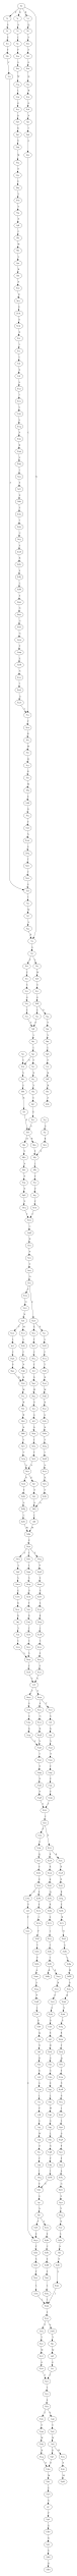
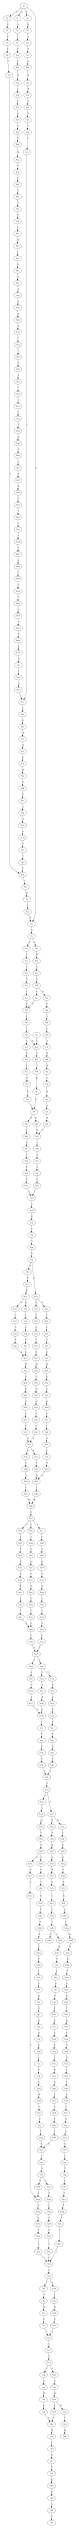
  strict digraph {
    fontname="Playfair Display"
    node [fontname="Playfair Display"]
    edge [fontname="Playfair Display"]
    S0
    S1
    S2
    S3
    S4
    S5
    S6
    S7
    S8
    S9
    S10
    S11
    S12
    S13
    S14
    S15
    S16
    S17
    S18
    S19
    S20
    S21
    S22
    S23
    S24
    S25
    S26
    S27
    S28
    S29
    S30
    S31
    S32
    S33
    S34
    S35
    S36
    S37
    S38
    S39
    S40
    S41
    S42
    S43
    S44
    S45
    S46
    S47
    S48
    S49
    S50
    S52
    S56
    S53
    S54
    S55
    S51
    S57
    S58
    S59
    S60
    S61
    S62
    S63
    S64
    S65
    S66
    S67
    S68
    S69
    S70
    S71
    S72
    S73
    S74
    S75
    S76
    S77
    S78
    S79
    S80
    S81
    S82
    S83
    S84
    S85
    S86
    S87
    S88
    S89
    S90
    S91
    S92
    S93
    S94
    S95
    S96
    S97
    S98
    S99
    S100
    S101
    S102
    S103
    S104
    S105
    S106
    S107
    S108
    S109
    S110
    S111
    S112
    S113
    S114
    S115
    S116
    S117
    S118
    S119
    S120
    S121
    S122
    S123
    S124
    S125
    S126
    S127
    S128
    S129
    S130
    S131
    S132
    S133
    S134
    S135
    S136
    S137
    S138
    S139
    S140
    S141
    S142
    S143
    S144
    S145
    S146
    S147
    S148
    S149
    S150
    S151
    S152
    S153
    S154
    S155
    S156
    S157
    S158
    S159
    S160
    S161
    S162
    S163
    S164
    S165
    S166
    S167
    S168
    S169
    S170
    S171
    S172
    S173
    S174
    S175
    S176
    S177
    S178
    S179
    S180
    S181
    S182
    S183
    S184
    S185
    S186
    S187
    S188
    S189
    S190
    S191
    S192
    S193
    S194
    S195
    S196
    S197
    S198
    S199
    S200
    S201
    S202
    S203
    S204
    S205
    S206
    S207
    S208
    S209
    S210
    S211
    S212
    S213
    S214
    S215
    S216
    S217
    S218
    S219
    S220
    S221
    S222
    S223
    S224
    S225
    S226
    S227
    S228
    S229
    S230
    S231
    S232
    S233
    S234
    S235
    S236
    S237
    S238
    S239
    S240
    S241
    S242
    S243
    S244
    S245
    S246
    S247
    S248
    S249
    S250
    S251
    S252
    S253
    S254
    S255
    S256
    S257
    S258
    S259
    S260
    S261
    S262
    S263
    S264
    S265
    S266
    S267
    S268
    S269
    S270
    S271
    S272
    S273
    S274
    S275
    S276
    S277
    S278
    S279
    S280
    S281
    S282
    S283
    S284
    S285
    S286
    S287
    S288
    S289
    S293
    S290
    S291
    S292
    S294
    S295
    S296
    S297
    S298
    S299
    S300
    S301
    S302
    S303
    S304
    S305
    S306
    S307
    S308
    S309
    S310
    S311
    S312
    S313
    S314
    S315
    S316
    S317
    S318
    S319
    S320
    S321
    S322
    S323
    S324
    S325
    S326
    S327
    S328
    S329
    S330
    S331
    S332
    S333
    S334
    S335
    S336
    S337
    S338
    S339
    S340
    S341
    S342
    S343
    S344
    S345
    S346
    S347
    S348
    S349
    S350
    S351
    S352
    S353
    S354
    S355
    S356
    S357
    S358
    S359
    S360
    S361
    S362
    S363
    S364
    S365
    S366
    S367
    S368
    S369
    S370
    S371
    S372
    S373
    S374
    S375
    S376
    S377
    S378
    S379
    S380
    S381
    S382
    S383
    S384
    S385
    S386
    S387
    S388
    S389
    S390
    S391
    S392
    S0 -> S1 [label=D]
    S0 -> S2 [label=R]
    S0 -> S3 [label=F]
    S0 -> S4 [label=K]
    S1 -> S5 [label=A]
    S2 -> S6 [label=Q]
    S3 -> S7 [label=S]
    S4 -> S8 [label=G]
    S5 -> S9 [label=C]
    S6 -> S10 [label=S]
    S7 -> S11 [label=S]
    S8 -> S12 [label=F]
    S8 -> S13 [label=L]
    S9 -> S14 [label=F]
    S10 -> S15 [label=S]
    S11 -> S16 [label=T]
    S12 -> S17 [label=F]
    S13 -> S18 [label=W]
    S14 -> S19 [label=S]
    S15 -> S20 [label=G]
    S16 -> S21 [label=V]
    S17 -> S22 [label=S]
    S18 -> S23 [label=S]
    S19 -> S24 [label=W]
    S20 -> S25 [label=Q]
    S21 -> S26 [label=S]
    S22 -> S27 [label=G]
    S23 -> S28 [label=G]
    S24 -> S29 [label=L]
    S25 -> S30 [label=H]
    S26 -> S31 [label=C]
    S27 -> S32 [label=E]
    S28 -> S33 [label=E]
    S28 -> S34 [label=D]
    S29 -> S35 [label=G]
    S30 -> S36 [label=G]
    S31 -> S37 [label=W]
    S32 -> S38 [label=T]
    S33 -> S38 [label=T]
    S34 -> S39 [label=T]
    S35 -> S40 [label=D]
    S36 -> S41 [label=N]
    S37 -> S42 [label=L]
    S38 -> S43 [label=I]
    S39 -> S44 [label=V]
    S40 -> S45 [label=K]
    S41 -> S46 [label=I]
    S42 -> S4 [label=K]
    S43 -> S47 [label=C]
    S44 -> S48 [label=C]
    S45 -> S49 [label=D]
    S46 -> S50 [label=A]
    S47 -> S52 [label=S]
    S47 -> S56 [label=N]
    S48 -> S53 [label=S]
    S49 -> S54 [label=M]
    S50 -> S55 [label=C]
    S52 -> S57 [label=N]
    S56 -> S61 [label=Y]
    S53 -> S58 [label=K]
    S54 -> S59 [label=N]
    S55 -> S60 [label=Y]
    S51 -> S56 [label=S]
    S57 -> S62 [label=Y]
    S58 -> S63 [label=H]
    S59 -> S64 [label=E]
    S60 -> S65 [label=K]
    S61 -> S66 [label=S]
    S62 -> S67 [label=S]
    S63 -> S68 [label=A]
    S64 -> S69 [label=T]
    S65 -> S70 [label=W]
    S66 -> S71 [label=K]
    S67 -> S72 [label=K]
+   S68 -> S73 [label=K]
    S69 -> S74 [label=T]
    S70 -> S75 [label=Q]
    S71 -> S76 [label=G]
    S72 -> S76 [label=G]
    S73 -> S77 [label=G]
    S74 -> S78 [label=P]
    S75 -> S79 [label=K]
    S76 -> S80 [label=R]
    S76 -> S81 [label=H]
    S77 -> S82 [label=R]
    S78 -> S83 [label=C]
    S79 -> S84 [label=M]
    S80 -> S85 [label=Y]
    S81 -> S86 [label=Y]
    S82 -> S85 [label=Y]
    S83 -> S87 [label=W]
    S84 -> S88 [label=E]
    S85 -> S89 [label=I]
    S86 -> S90 [label=N]
    S87 -> S91 [label=L]
    S88 -> S92 [label=D]
    S89 -> S93 [label=F]
    S90 -> S94 [label=F]
    S91 -> S95 [label=K]
    S92 -> S96 [label=Y]
    S93 -> S97 [label=P]
    S94 -> S98 [label=P]
    S95 -> S99 [label=N]
    S96 -> S100 [label=N]
    S97 -> S101 [label=F]
    S98 -> S102 [label=F]
    S99 -> S103 [label=D]
    S100 -> S104 [label=S]
    S101 -> S105 [label=I]
    S102 -> S105 [label=I]
    S103 -> S106 [label=E]
    S104 -> S107 [label=T]
    S105 -> S108 [label=C]
    S106 -> S109 [label=N]
    S107 -> S110 [label=V]
    S108 -> S111 [label=R]
    S109 -> S112 [label=E]
    S110 -> S26 [label=S]
    S111 -> S113 [label=P]
    S112 -> S114 [label=I]
    S113 -> S115 [label=Y]
    S114 -> S116 [label=C]
    S115 -> S117 [label=D]
    S116 -> S118 [label=E]
    S117 -> S119 [label=T]
    S117 -> S120 [label=E]
    S118 -> S121 [label=S]
    S119 -> S122 [label=D]
    S120 -> S123 [label=K]
    S120 -> S124 [label=P]
    S121 -> S125 [label=I]
    S122 -> S126 [label=E]
    S123 -> S127 [label=T]
    S124 -> S128 [label=L]
    S125 -> S129 [label=V]
    S126 -> S130 [label=V]
    S126 -> S131 [label=M]
    S127 -> S132 [label=C]
    S128 -> S133 [label=C]
    S129 -> S134 [label=S]
    S130 -> S135 [label=L]
    S131 -> S136 [label=L]
    S132 -> S137 [label=Y]
    S133 -> S138 [label=T]
    S134 -> S139 [label=N]
    S135 -> S140 [label=C]
    S136 -> S141 [label=C]
    S137 -> S142 [label=K]
    S138 -> S143 [label=K]
    S139 -> S144 [label=R]
    S140 -> S145 [label=P]
    S141 -> S146 [label=P]
    S142 -> S147 [label=W]
    S143 -> S148 [label=W]
    S144 -> S149 [label=Y]
    S145 -> S150 [label=K]
    S146 -> S150 [label=K]
    S147 -> S151 [label=N]
    S148 -> S152 [label=K]
    S149 -> S153 [label=I]
    S150 -> S154 [label=W]
    S151 -> S155 [label=G]
    S152 -> S156 [label=G]
    S153 -> S157 [label=S]
    S154 -> S158 [label=H]
    S155 -> S159 [label=D]
    S156 -> S160 [label=D]
    S157 -> S161 [label=P]
    S158 -> S162 [label=R]
    S159 -> S163 [label=Y]
    S160 -> S164 [label=Y]
    S161 -> S165 [label=F]
    S162 -> S166 [label=D]
    S163 -> S167 [label=V]
    S164 -> S168 [label=I]
    S165 -> S169 [label=I]
    S166 -> S170 [label=Y]
    S167 -> S171 [label=A]
    S168 -> S172 [label=A]
    S169 -> S173 [label=C]
    S170 -> S174 [label=V]
    S171 -> S175 [label=K]
    S171 -> S176 [label=R]
    S172 -> S177 [label=K]
    S173 -> S178 [label=S]
    S174 -> S171 [label=A]
    S175 -> S179 [label=T]
    S176 -> S180 [label=T]
    S177 -> S181 [label=T]
    S178 -> S182 [label=K]
    S179 -> S183 [label=A]
    S180 -> S184 [label=A]
    S181 -> S183 [label=A]
    S182 -> S185 [label=S]
    S183 -> S186 [label=C]
    S184 -> S187 [label=C]
    S185 -> S188 [label=L]
    S186 -> S189 [label=W]
    S187 -> S189 [label=W]
    S188 -> S190 [label=S]
    S189 -> S191 [label=P]
    S190 -> S192 [label=N]
    S191 -> S193 [label=S]
    S191 -> S194 [label=F]
    S191 -> S195 [label=Y]
    S192 -> S196 [label=G]
    S193 -> S197 [label=L]
    S194 -> S198 [label=F]
    S195 -> S199 [label=L]
    S196 -> S200 [label=G]
    S197 -> S201 [label=S]
    S198 -> S202 [label=S]
    S199 -> S203 [label=S]
    S200 -> S204 [label=F]
    S201 -> S205 [label=G]
    S202 -> S206 [label=N]
    S203 -> S207 [label=N]
    S204 -> S208 [label=E]
    S205 -> S209 [label=K]
    S206 -> S210 [label=A]
    S207 -> S211 [label=T]
    S208 -> S212 [label=N]
    S209 -> S213 [label=K]
    S210 -> S214 [label=K]
    S211 -> S215 [label=K]
    S212 -> S216 [label=I]
    S213 -> S217 [label=T]
    S214 -> S218 [label=I]
    S215 -> S219 [label=T]
    S216 -> S220 [label=A]
    S217 -> S221 [label=C]
    S218 -> S222 [label=C]
    S219 -> S223 [label=C]
    S220 -> S55 [label=C]
    S221 -> S224 [label=S]
    S222 -> S225 [label=S]
    S223 -> S224 [label=S]
    S224 -> S226 [label=F]
    S225 -> S227 [label=F]
    S226 -> S228 [label=Y]
    S227 -> S228 [label=Y]
    S228 -> S229 [label=V]
    S228 -> S230 [label=T]
    S229 -> S231 [label=S]
    S230 -> S232 [label=S]
    S230 -> S233 [label=T]
    S231 -> S234 [label=G]
    S232 -> S235 [label=G]
    S233 -> S236 [label=G]
    S234 -> S237 [label=K]
    S235 -> S238 [label=K]
    S236 -> S239 [label=K]
    S237 -> S240 [label=Y]
    S238 -> S240 [label=Y]
    S239 -> S241 [label=Y]
    S240 -> S242 [label=I]
    S241 -> S243 [label=T]
    S242 -> S244 [label=F]
    S243 -> S245 [label=F]
    S244 -> S246 [label=P]
    S245 -> S247 [label=P]
    S246 -> S248 [label=F]
    S247 -> S249 [label=F]
    S248 -> S250 [label=V]
    S249 -> S250 [label=V]
    S250 -> S251 [label=C]
    S251 -> S252 [label=P]
    S251 -> S253 [label=S]
    S252 -> S254 [label=A]
    S253 -> S255 [label=D]
    S253 -> S256 [label=E]
    S254 -> S257 [label=Q]
    S255 -> S258 [label=K]
    S256 -> S259 [label=K]
    S257 -> S260 [label=G]
    S258 -> S261 [label=D]
    S259 -> S262 [label=K]
    S260 -> S263 [label=D]
    S261 -> S264 [label=R]
    S262 -> S265 [label=Q]
    S263 -> S266 [label=S]
    S263 -> S267 [label=G]
    S264 -> S268 [label=E]
    S265 -> S269 [label=R]
    S266 -> S270 [label=S]
    S267 -> S271 [label=N]
    S268 -> S272 [label=R]
    S269 -> S273 [label=S]
    S270 -> S274 [label=C]
    S271 -> S275 [label=T]
    S272 -> S276 [label=R]
    S273 -> S277 [label=L]
    S274 -> S278 [label=F]
    S275 -> S279 [label=E]
    S276 -> S280 [label=A]
    S277 -> S281 [label=T]
    S278 -> S282 [label=V]
    S279 -> S283 [label=Y]
    S280 -> S284 [label=L]
    S281 -> S285 [label=I]
    S282 -> S286 [label=F]
    S283 -> S287 [label=S]
    S284 -> S288 [label=W]
    S285 -> S289 [label=R]
    S285 -> S293 [label=P]
    S286 -> S290 [label=S]
    S287 -> S291 [label=Y]
    S288 -> S292 [label=N]
    S293 -> S297 [label=H]
    S290 -> S294 [label=S]
    S291 -> S295 [label=L]
    S292 -> S296 [label=K]
    S294 -> S298 [label=P]
    S295 -> S299 [label=L]
    S296 -> S300 [label=T]
    S297 -> S301 [label=T]
    S298 -> S302 [label=I]
    S299 -> S303 [label=F]
    S300 -> S304 [label=S]
    S301 -> S305 [label=F]
    S302 -> S306 [label=D]
    S303 -> S307 [label=T]
    S303 -> S308 [label=A]
    S304 -> S309 [label=R]
    S305 -> S310 [label=D]
    S306 -> S311 [label=Q]
    S307 -> S312 [label=T]
    S308 -> S313 [label=T]
    S309 -> S314 [label=V]
    S310 -> S315 [label=E]
    S311 -> S316 [label=N]
    S312 -> S317 [label=W]
    S313 -> S318 [label=W]
    S314 -> S319 [label=Q]
    S315 -> S320 [label=R]
    S316 -> S321 [label=H]
    S317 -> S322 [label=G]
    S318 -> S323 [label=G]
    S319 -> S324 [label=S]
    S320 -> S325 [label=G]
    S321 -> S326 [label=K]
    S322 -> S327 [label=L]
    S323 -> S327 [label=L]
    S324 -> S328 [label=N]
    S325 -> S329 [label=G]
    S326 -> S330 [label=G]
    S327 -> S331 [label=L]
    S328 -> S332 [label=N]
    S329 -> S333 [label=E]
    S330 -> S334 [label=L]
    S331 -> S335 [label=Y]
    S332 -> S336 [label=L]
    S333 -> S337 [label=L]
    S334 -> S338 [label=P]
    S335 -> S339 [label=T]
    S335 -> S340 [label=S]
    S336 -> S341 [label=L]
    S337 -> S342 [label=W]
    S338 -> S343 [label=G]
    S339 -> S344 [label=S]
    S340 -> S345 [label=S]
    S341 -> S346 [label=G]
    S342 -> S347 [label=G]
    S343 -> S348 [label=W]
    S344 -> S349 [label=W]
    S345 -> S350 [label=W]
    S346 -> S351 [label=P]
    S347 -> S352 [label=L]
    S348 -> S353 [label=N]
    S349 -> S354 [label=R]
    S350 -> S355 [label=W]
    S350 -> S356 [label=R]
    S351 -> S357 [label=P]
    S352 -> S358 [label=N]
    S353 -> S359 [label=P]
    S354 -> S360 [label=N]
    S355 -> S361 [label=S]
    S356 -> S360 [label=N]
    S357 -> S362 [label=A]
    S358 -> S363 [label=P]
    S359 -> S364 [label=I]
    S360 -> S365 [label=M]
    S361 -> S366 [label=M]
    S362 -> S367 [label=G]
    S363 -> S368 [label=I]
    S364 -> S369 [label=E]
    S365 -> S370 [label=E]
    S367 -> S371 [label=S]
    S368 -> S369 [label=E]
    S369 -> S372 [label=G]
    S370 -> S373 [label=G]
    S371 -> S374 [label=T]
    S372 -> S375 [label=N]
    S373 -> S376 [label=P]
    S374 -> S377 [label=E]
    S375 -> S378 [label=T]
    S375 -> S379 [label=A]
    S376 -> S380 [label=K]
    S377 -> S381 [label=S]
    S378 -> S279 [label=E]
    S379 -> S382 [label=E]
    S380 -> S383 [label=K]
    S381 -> S384 [label=S]
    S382 -> S385 [label=C]
    S383 -> S386 [label=E]
    S384 -> S387 [label=Y]
    S385 -> S388 [label=S]
    S386 -> S389 [label=R]
    S387 -> S390 [label=L]
    S388 -> S391 [label=Y]
    S390 -> S299 [label=L]
    S391 -> S392 [label=L]
    S392 -> S299 [label=L]
  }
